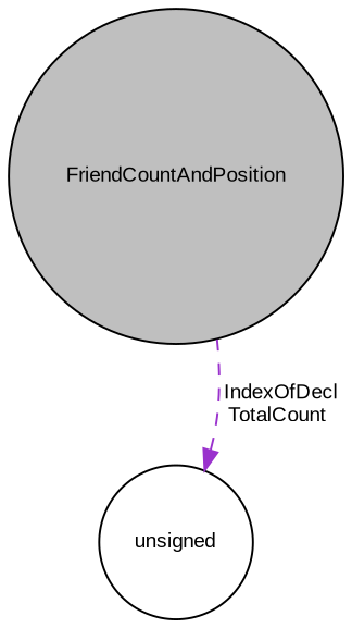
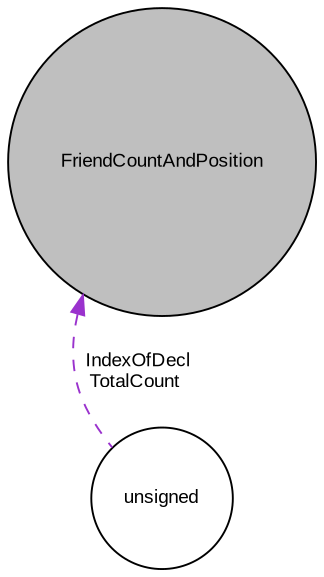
  digraph {
    fontname="Liberation Sans"
    node [color=black fontname="Liberation Sans" fontsize=10 shape=circle]
    n1 [fillcolor=grey75 fontcolor=black height=0.2 label=FriendCountAndPosition style=filled width=0.4]
    n2 [height=0.2 label=unsigned width=0.4]
-   n2 -> n1 [color=darkorchid3 dir=back fontname="Liberation Sans" fontsize=10 label=" IndexOfDecl\nTotalCount" labelfontname=Helvetica labelfontsize=10 style=dashed]
+   n1 -> n2 [color=darkorchid3 dir=back fontname="Liberation Sans" fontsize=10 label=" IndexOfDecl\nTotalCount" labelfontname=Helvetica labelfontsize=10 style=dashed]
  }
